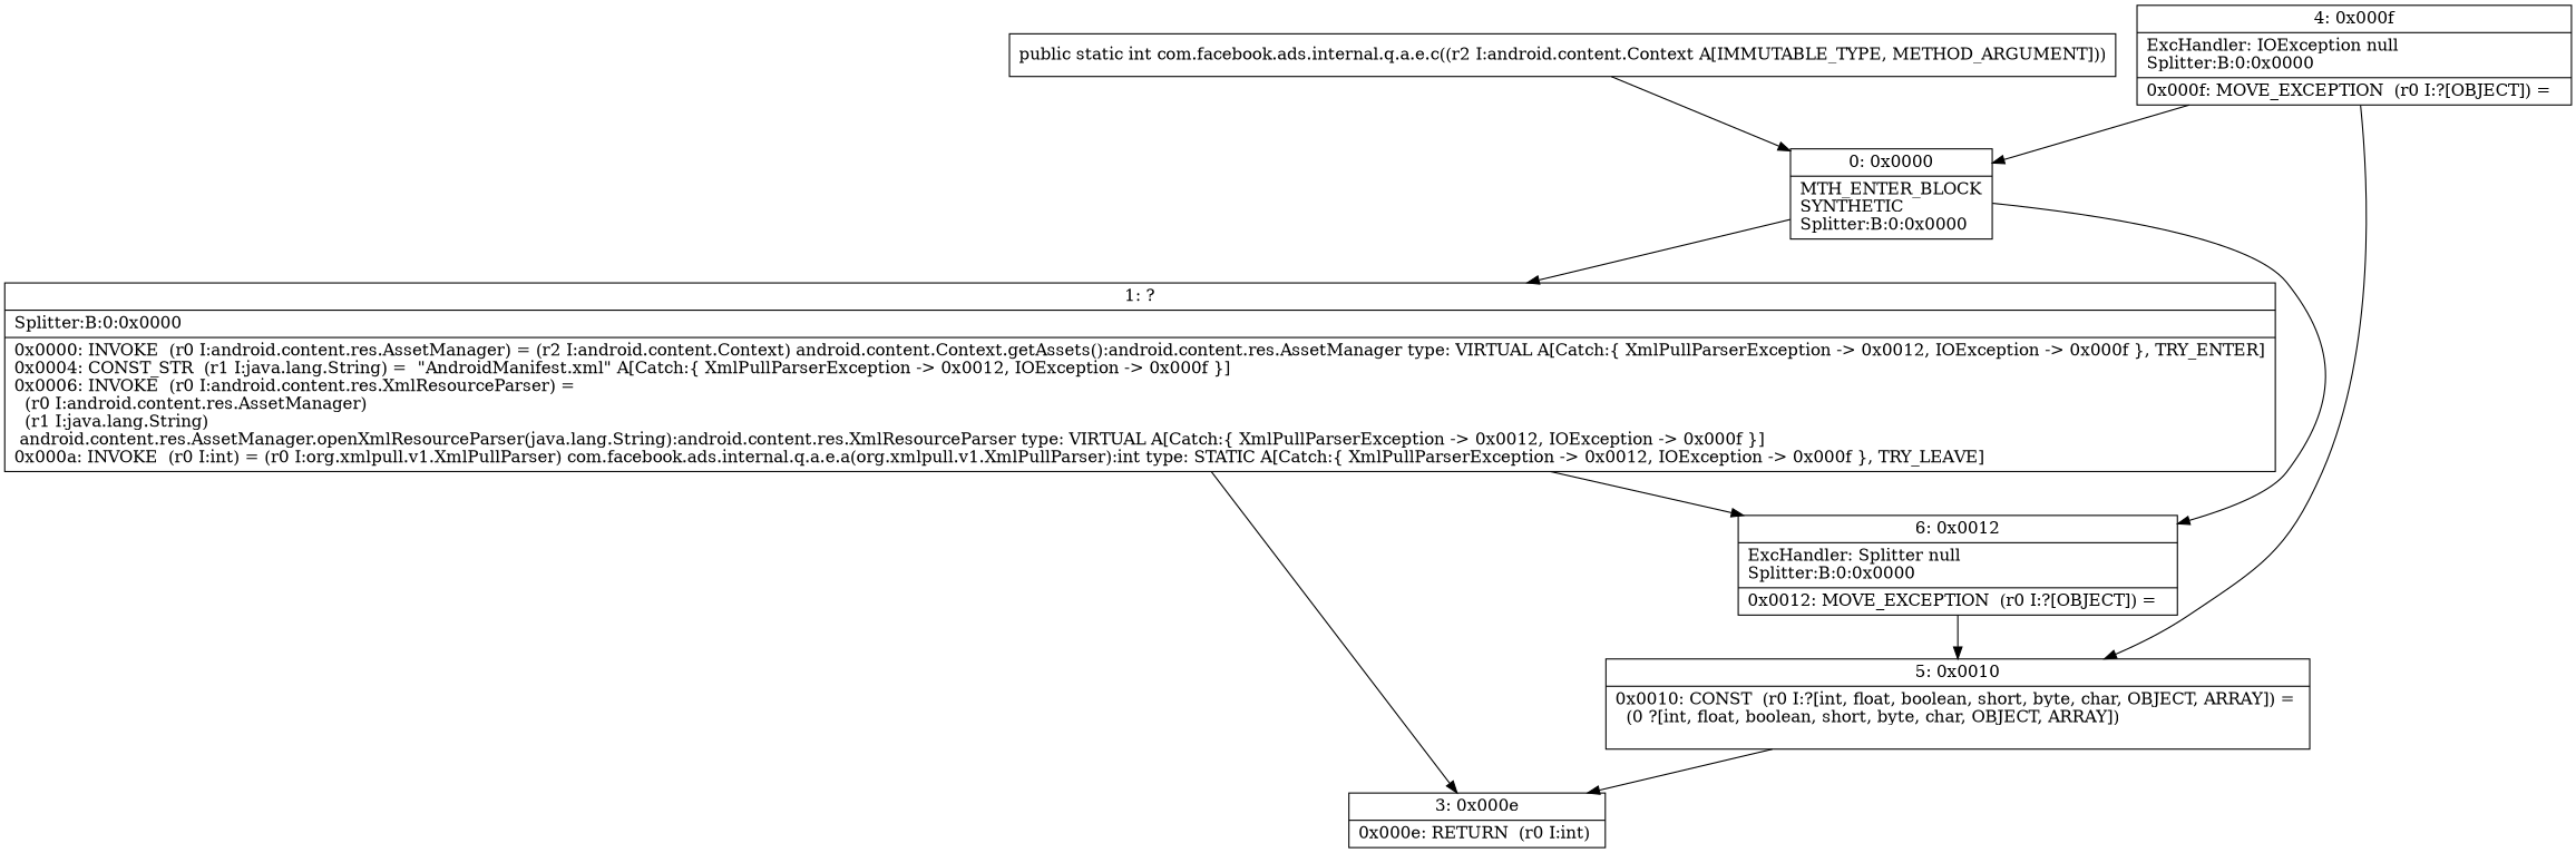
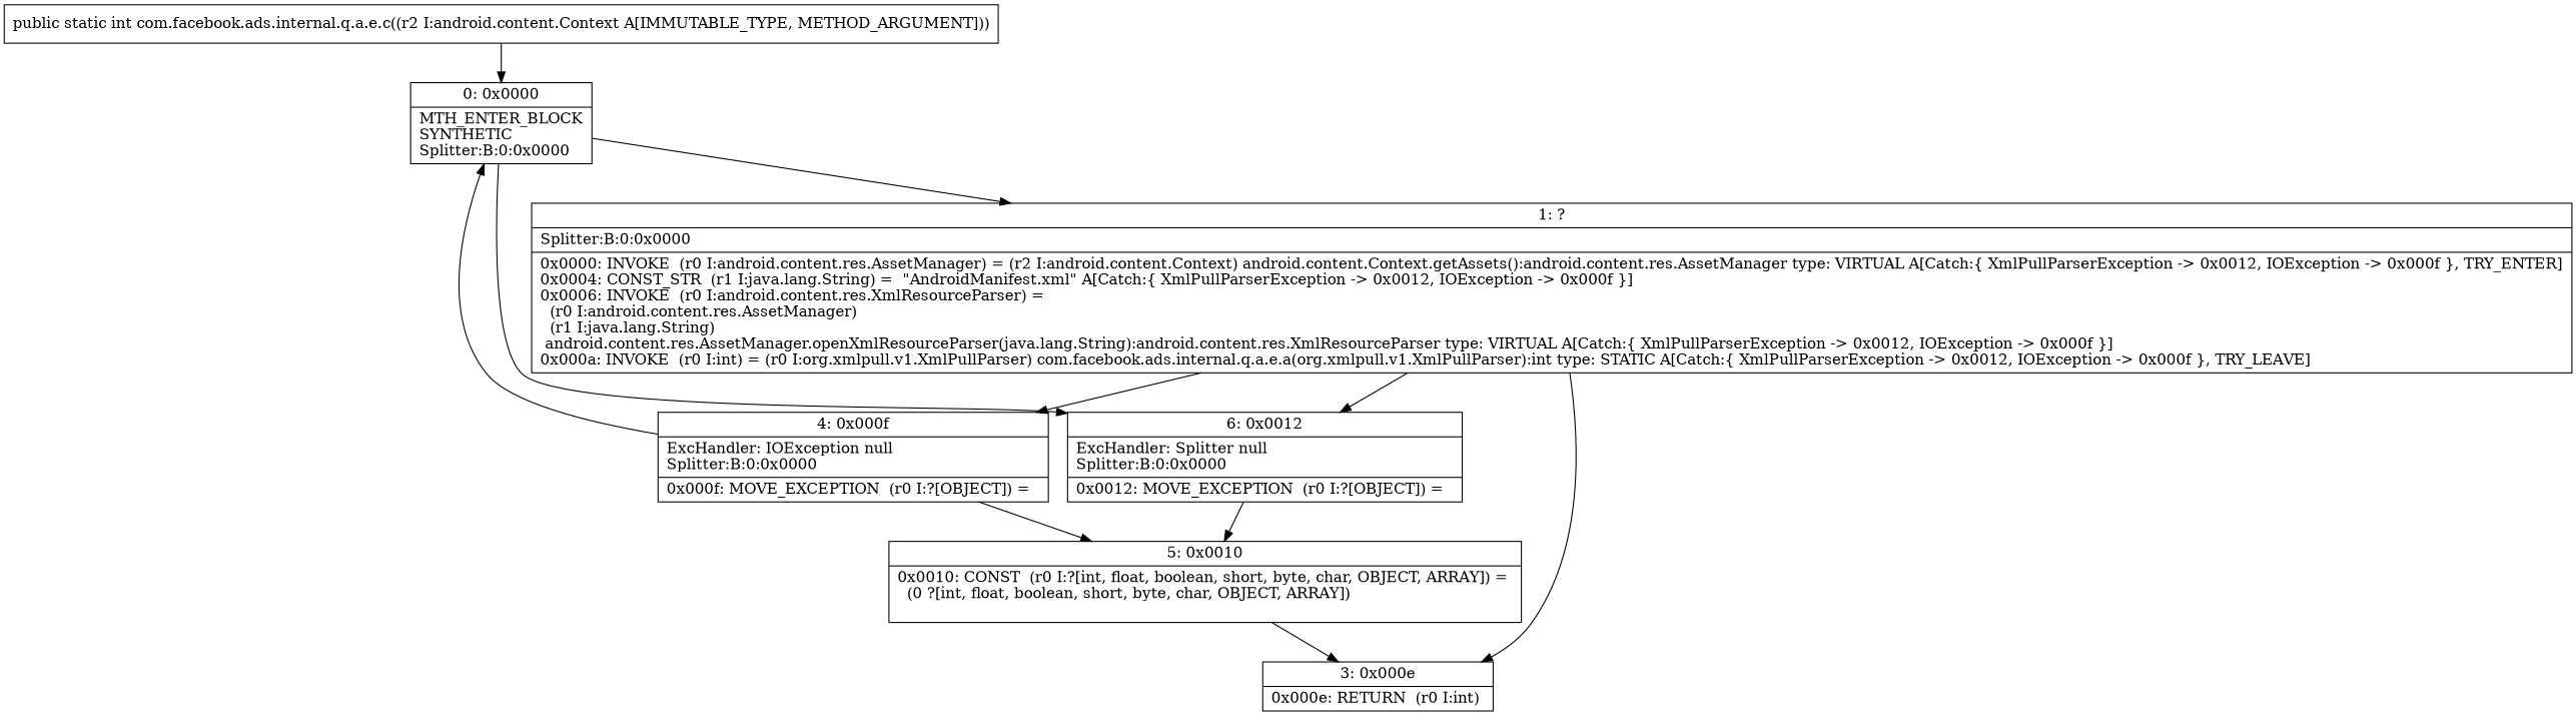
  digraph {
    node [shape=record]
    n1 [label="{0\:\ 0x0000|MTH_ENTER_BLOCK\lSYNTHETIC\lSplitter:B:0:0x0000\l}"]
    n2 [label="{1\:\ ?|Splitter:B:0:0x0000\l|0x0000: INVOKE  (r0 I:android.content.res.AssetManager) = (r2 I:android.content.Context) android.content.Context.getAssets():android.content.res.AssetManager type: VIRTUAL A[Catch:\{ XmlPullParserException \-\> 0x0012, IOException \-\> 0x000f \}, TRY_ENTER]\l0x0004: CONST_STR  (r1 I:java.lang.String) =  \"AndroidManifest.xml\" A[Catch:\{ XmlPullParserException \-\> 0x0012, IOException \-\> 0x000f \}]\l0x0006: INVOKE  (r0 I:android.content.res.XmlResourceParser) = \l  (r0 I:android.content.res.AssetManager)\l  (r1 I:java.lang.String)\l android.content.res.AssetManager.openXmlResourceParser(java.lang.String):android.content.res.XmlResourceParser type: VIRTUAL A[Catch:\{ XmlPullParserException \-\> 0x0012, IOException \-\> 0x000f \}]\l0x000a: INVOKE  (r0 I:int) = (r0 I:org.xmlpull.v1.XmlPullParser) com.facebook.ads.internal.q.a.e.a(org.xmlpull.v1.XmlPullParser):int type: STATIC A[Catch:\{ XmlPullParserException \-\> 0x0012, IOException \-\> 0x000f \}, TRY_LEAVE]\l}"]
    n3 [label="{6\:\ 0x0012|ExcHandler: Splitter null\lSplitter:B:0:0x0000\l|0x0012: MOVE_EXCEPTION  (r0 I:?[OBJECT]) =  \l}"]
    n4 [label="{4\:\ 0x000f|ExcHandler: IOException null\lSplitter:B:0:0x0000\l|0x000f: MOVE_EXCEPTION  (r0 I:?[OBJECT]) =  \l}"]
    n5 [label="{3\:\ 0x000e|0x000e: RETURN  (r0 I:int) \l}"]
    n6 [label="{5\:\ 0x0010|0x0010: CONST  (r0 I:?[int, float, boolean, short, byte, char, OBJECT, ARRAY]) = \l  (0 ?[int, float, boolean, short, byte, char, OBJECT, ARRAY])\l \l}"]
    n7 [label="{public static int com.facebook.ads.internal.q.a.e.c((r2 I:android.content.Context A[IMMUTABLE_TYPE, METHOD_ARGUMENT])) }"]
    n1 -> n2
    n1 -> n3
    n2 -> n3
+   n2 -> n4
    n2 -> n5
    n3 -> n6
    n4 -> n1
    n4 -> n6
    n6 -> n5
    n7 -> n1
  }
